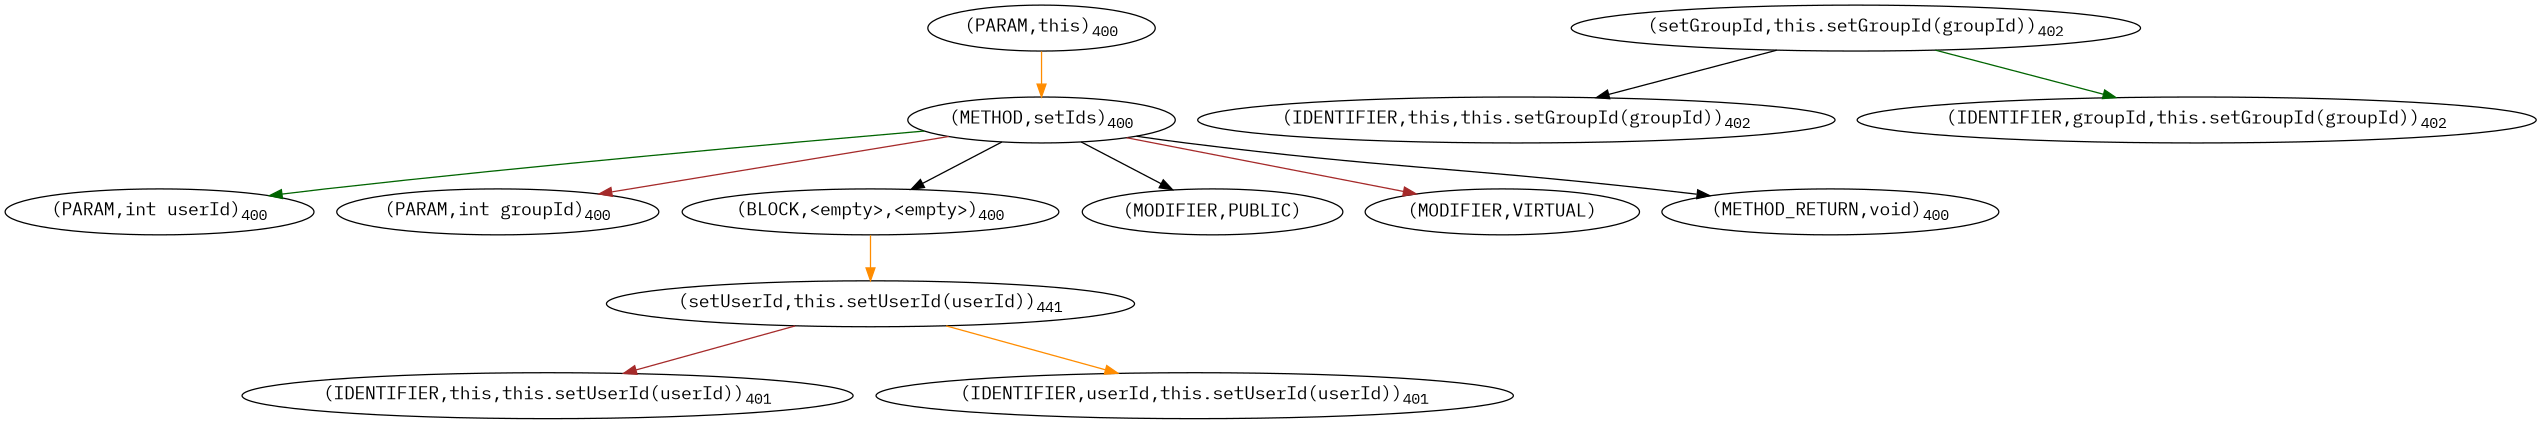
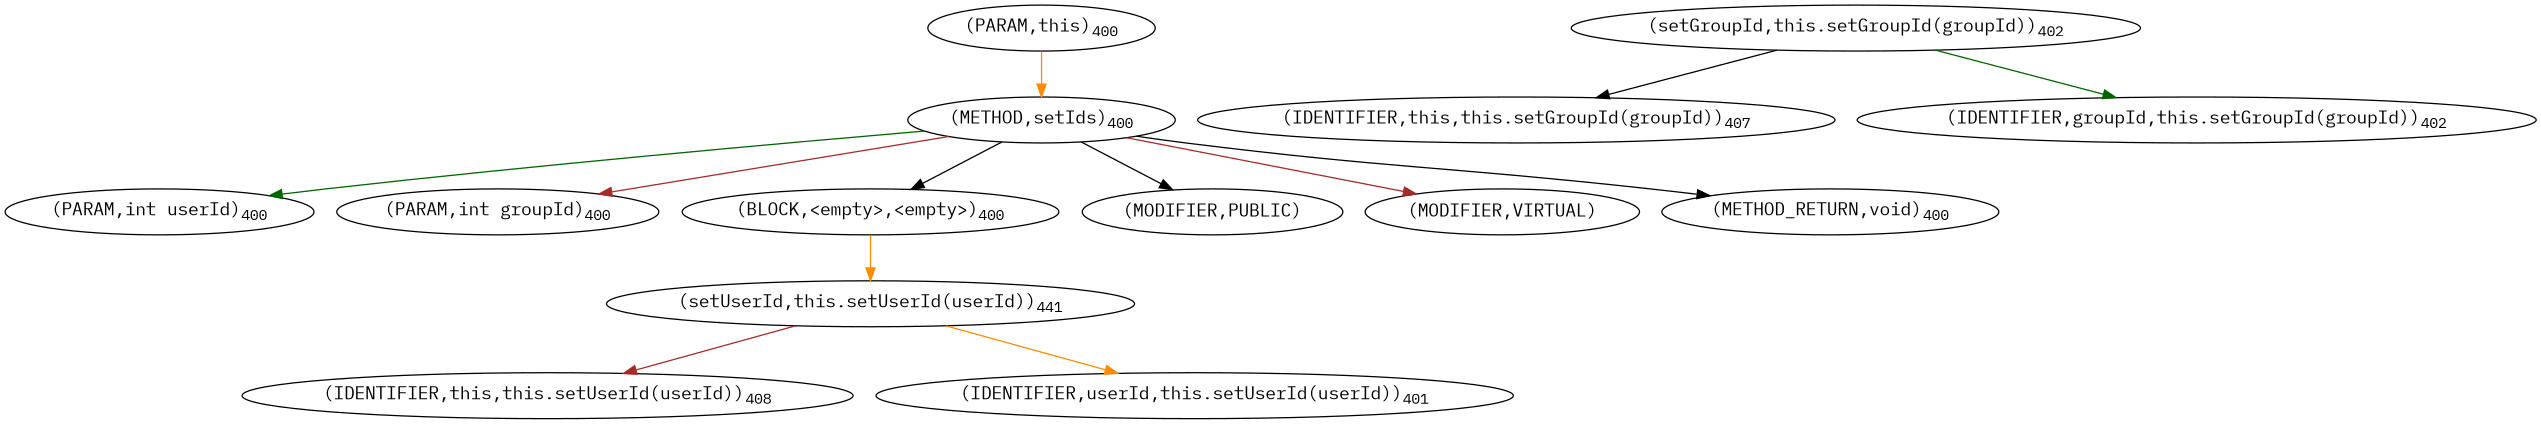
  digraph {
    fontname="IBM Plex Mono"
    node [fontname="IBM Plex Mono"]
    edge [color=black fontname="IBM Plex Mono"]
    n1 [label=<(METHOD,setIds)<SUB>400</SUB>>]
    n2 [label=<(PARAM,int userId)<SUB>400</SUB>>]
    n3 [label=<(PARAM,int groupId)<SUB>400</SUB>>]
    n4 [label=<(BLOCK,&lt;empty&gt;,&lt;empty&gt;)<SUB>400</SUB>>]
    n5 [label=<(MODIFIER,PUBLIC)>]
    n6 [label=<(MODIFIER,VIRTUAL)>]
    n7 [label=<(METHOD_RETURN,void)<SUB>400</SUB>>]
    n8 [label=<(PARAM,this)<SUB>400</SUB>>]
    n9 [label=<(setUserId,this.setUserId(userId))<SUB>441</SUB>>]
-   n10 [label=<(IDENTIFIER,this,this.setUserId(userId))<SUB>401</SUB>>]
+   n10 [label=<(IDENTIFIER,this,this.setUserId(userId))<SUB>408</SUB>>]
    n11 [label=<(IDENTIFIER,userId,this.setUserId(userId))<SUB>401</SUB>>]
    n12 [label=<(setGroupId,this.setGroupId(groupId))<SUB>402</SUB>>]
-   n13 [label=<(IDENTIFIER,this,this.setGroupId(groupId))<SUB>402</SUB>>]
+   n13 [label=<(IDENTIFIER,this,this.setGroupId(groupId))<SUB>407</SUB>>]
    n14 [label=<(IDENTIFIER,groupId,this.setGroupId(groupId))<SUB>402</SUB>>]
    n1 -> n2 [color=darkgreen]
    n1 -> n3 [color=brown]
    n1 -> n4
    n1 -> n5
    n1 -> n6 [color=brown]
    n1 -> n7
    n4 -> n9 [color=darkorange]
    n8 -> n1 [color=darkorange]
    n9 -> n10 [color=brown]
    n9 -> n11 [color=darkorange]
    n12 -> n13
    n12 -> n14 [color=darkgreen]
  }
